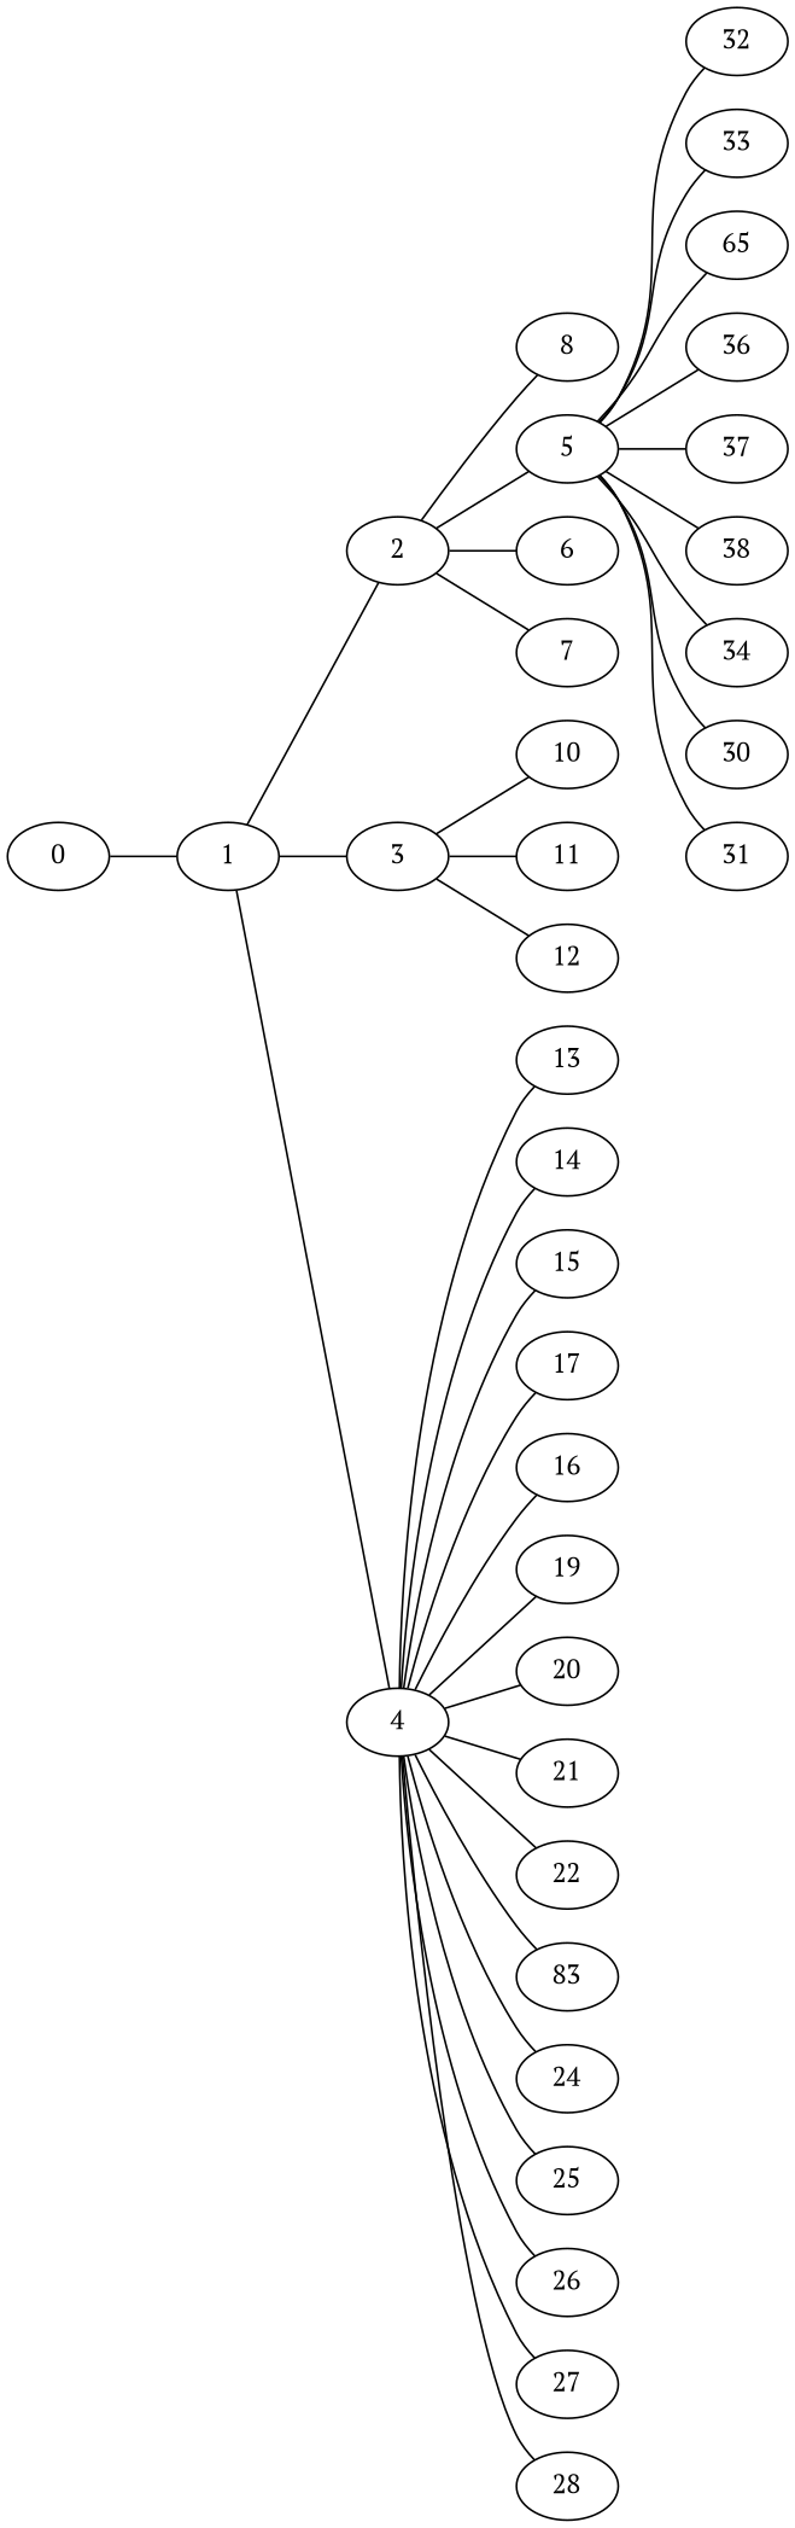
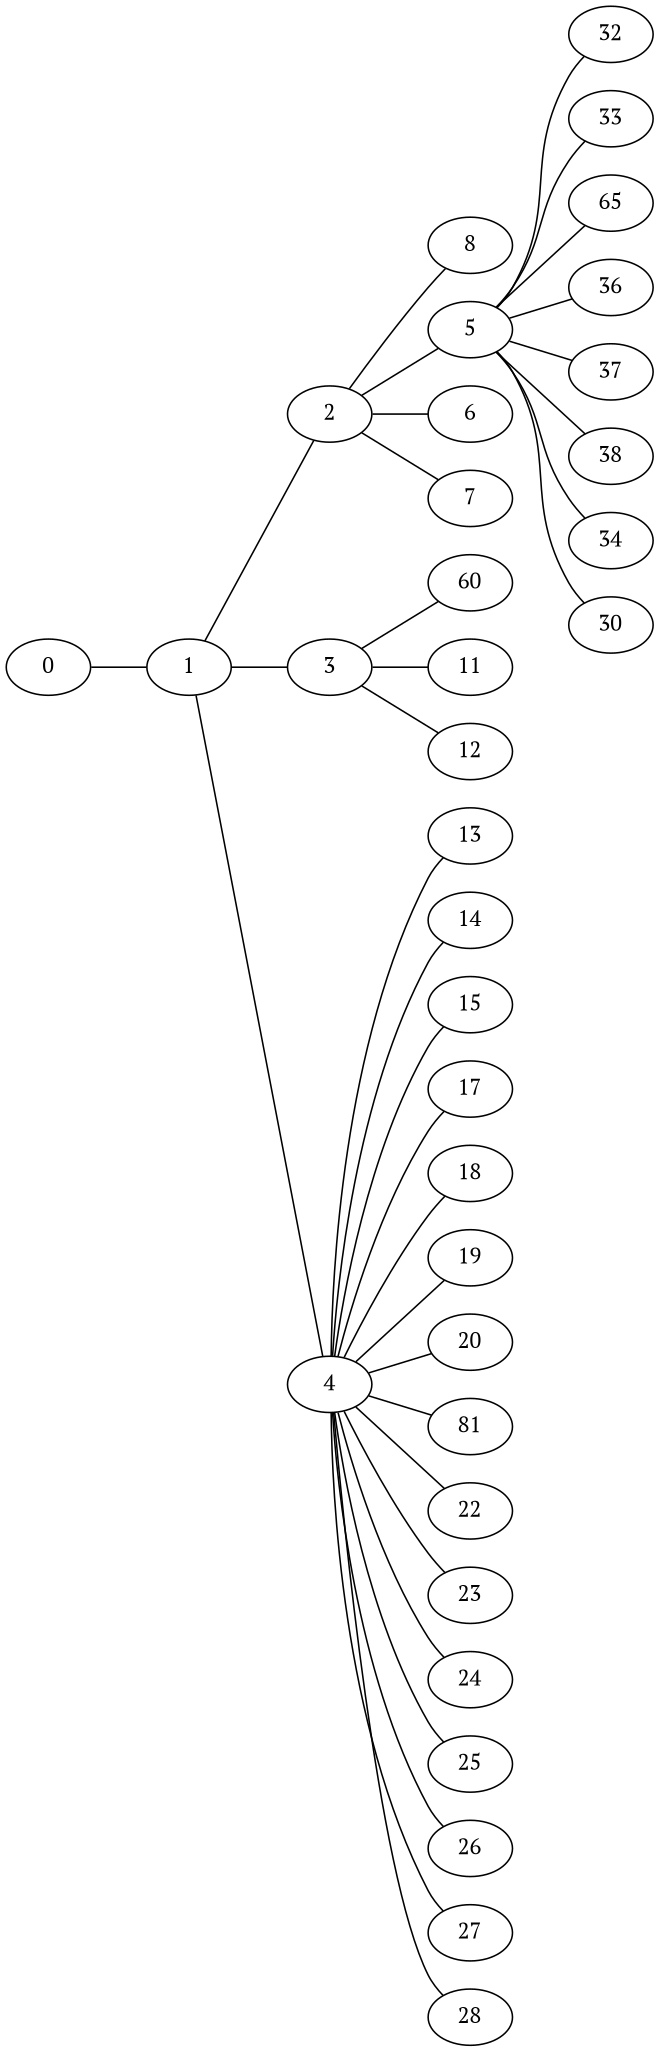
  graph {
    fontname="PT Serif"
    rankdir=LR
    node [fontname="PT Serif"]
    edge [fontname="PT Serif"]
    0
    1
    2
    3
    4
    8
    5
    6
    7
-   10
+   10 [label=60]
    11
    12
    13
    14
    15
    17
-   18 [label=16]
+   18
    19
    20
-   21
+   21 [label=81]
    22
-   23 [label=83]
+   23
    24
    25
    26
    27
    28
    32
    33
    n30 [label=65]
    36
    37
    38
    34
    30
-   31
    0 -- 1
    1 -- 2
    1 -- 3
    1 -- 4
    2 -- 8
    2 -- 5
    2 -- 6
    2 -- 7
    3 -- 10
    3 -- 11
    3 -- 12
    4 -- 13
    4 -- 14
    4 -- 15
    4 -- 17
    4 -- 18
    4 -- 19
    4 -- 20
    4 -- 21
    4 -- 22
    4 -- 23
    4 -- 24
    4 -- 25
    4 -- 26
    4 -- 27
    4 -- 28
    5 -- 32
    5 -- 33
    5 -- n30
    5 -- 36
    5 -- 37
    5 -- 38
    5 -- 34
    5 -- 30
-   5 -- 31
  }
